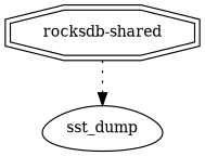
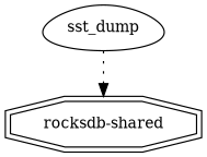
  digraph {
    node [fontsize=12]
    n1 [label=sst_dump shape=egg]
    n2 [label="rocksdb-shared" shape=doubleoctagon]
-   n2 -> n1 [style=dotted]
+   n1 -> n2 [style=dotted]
  }
